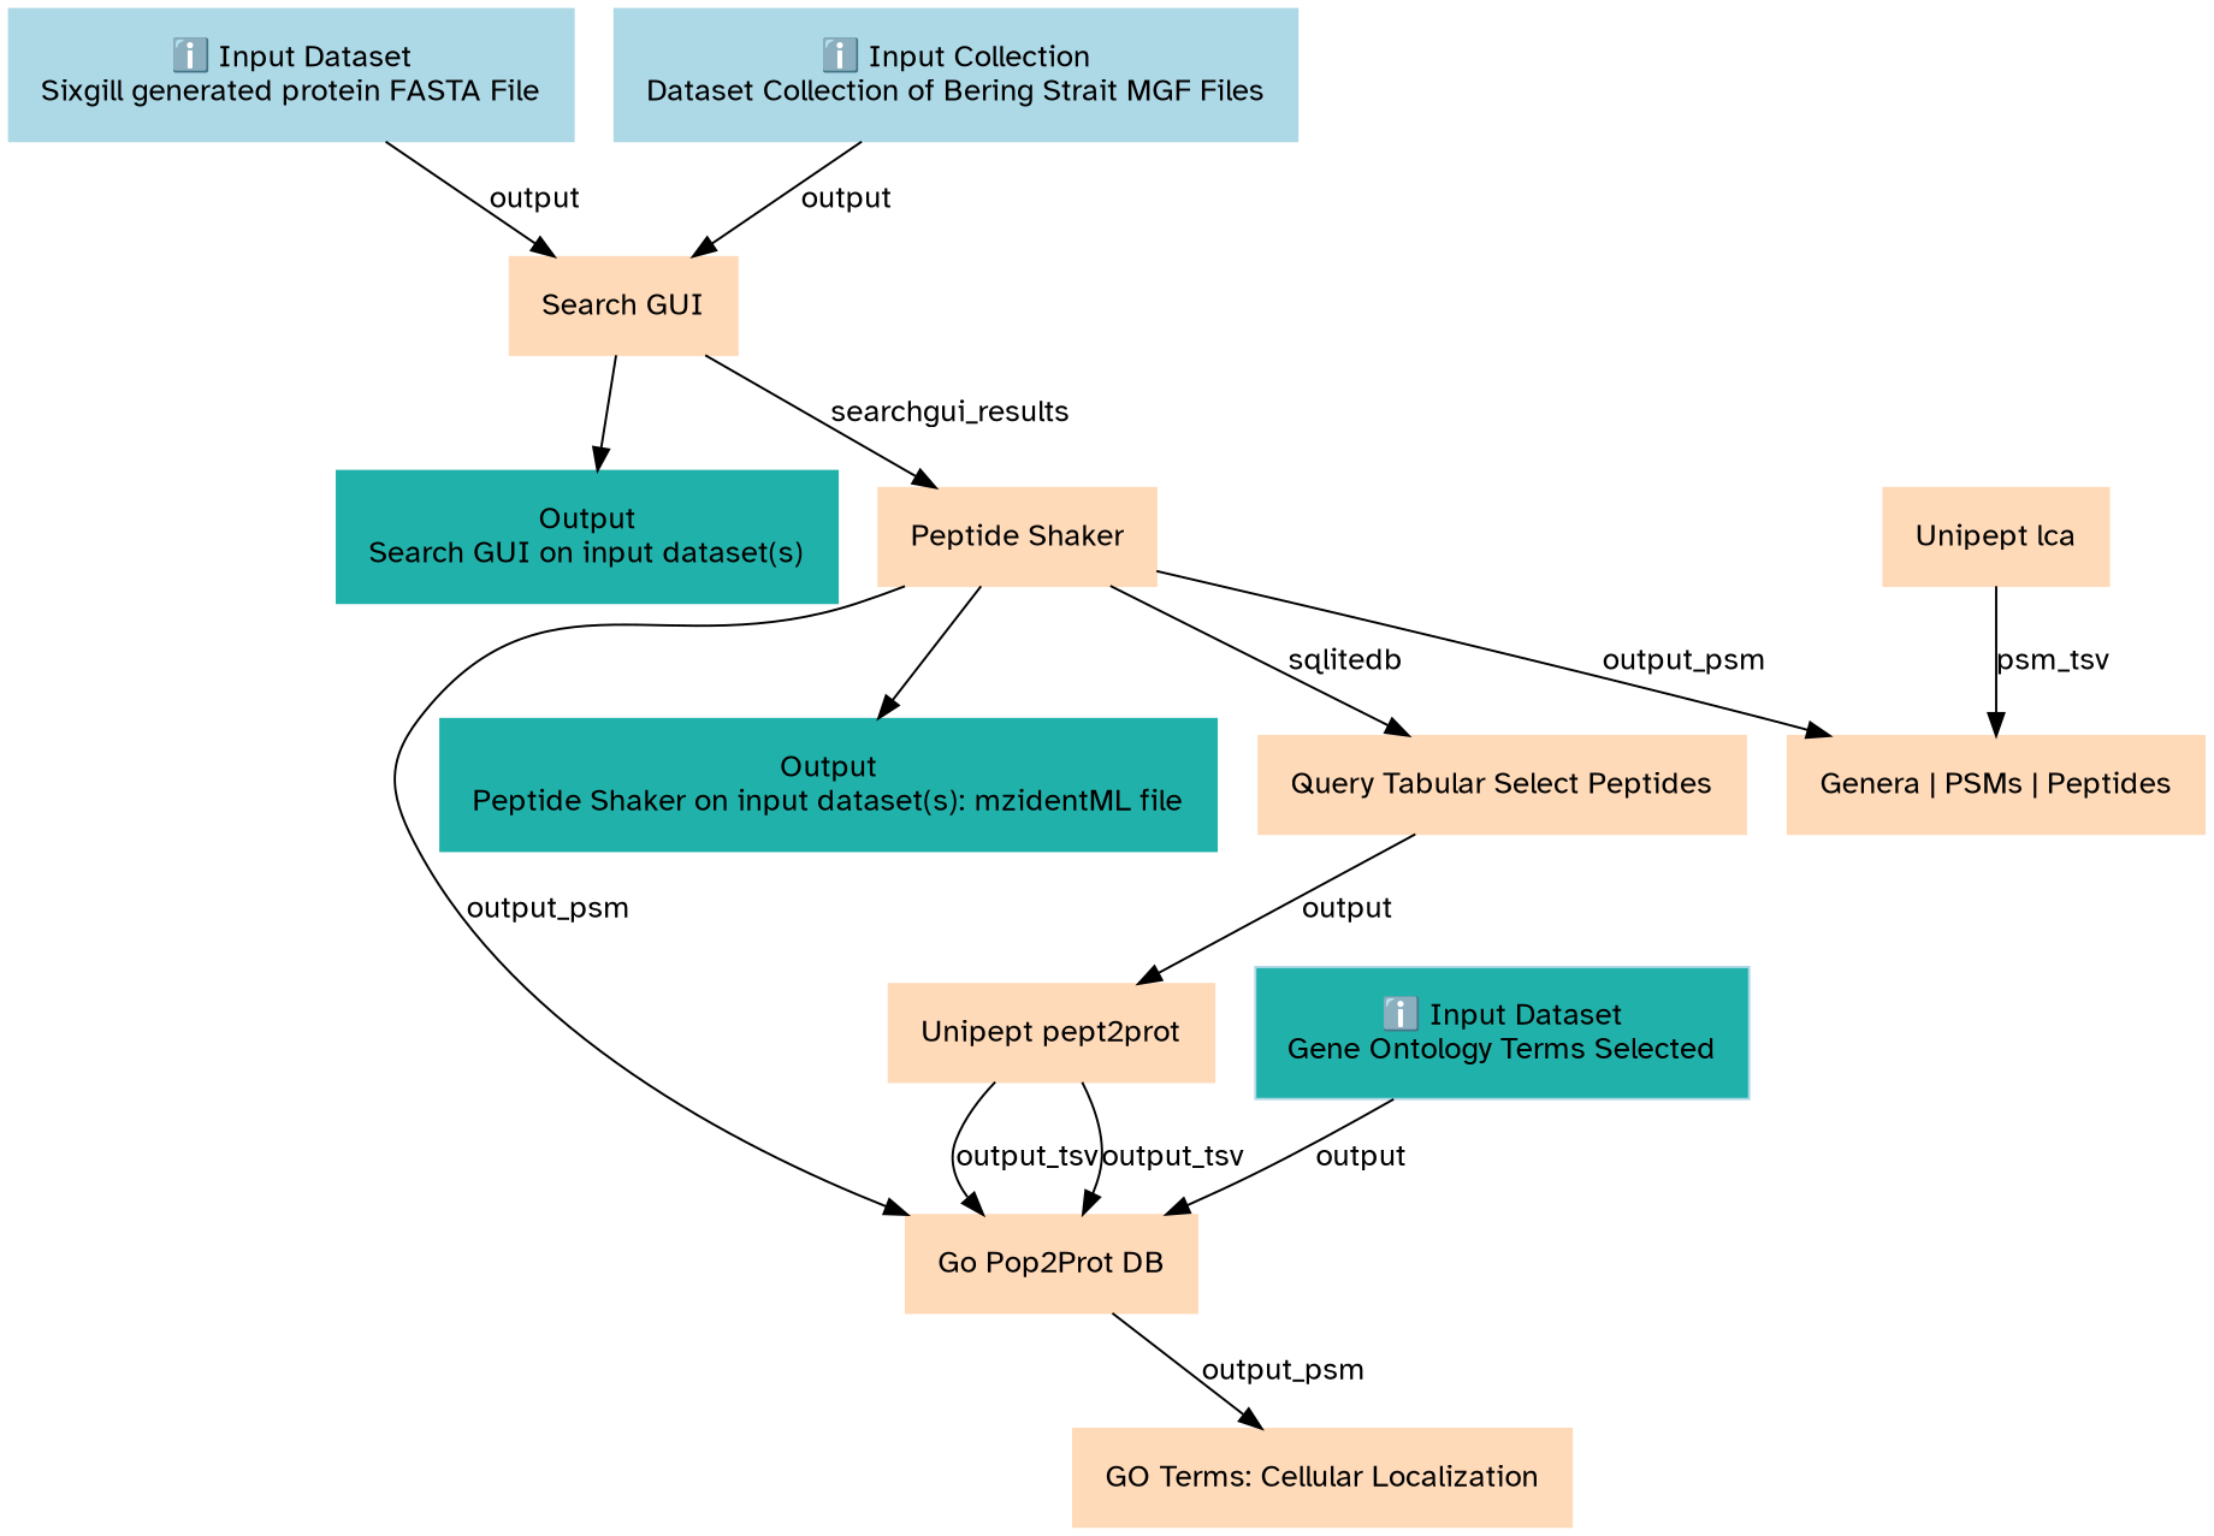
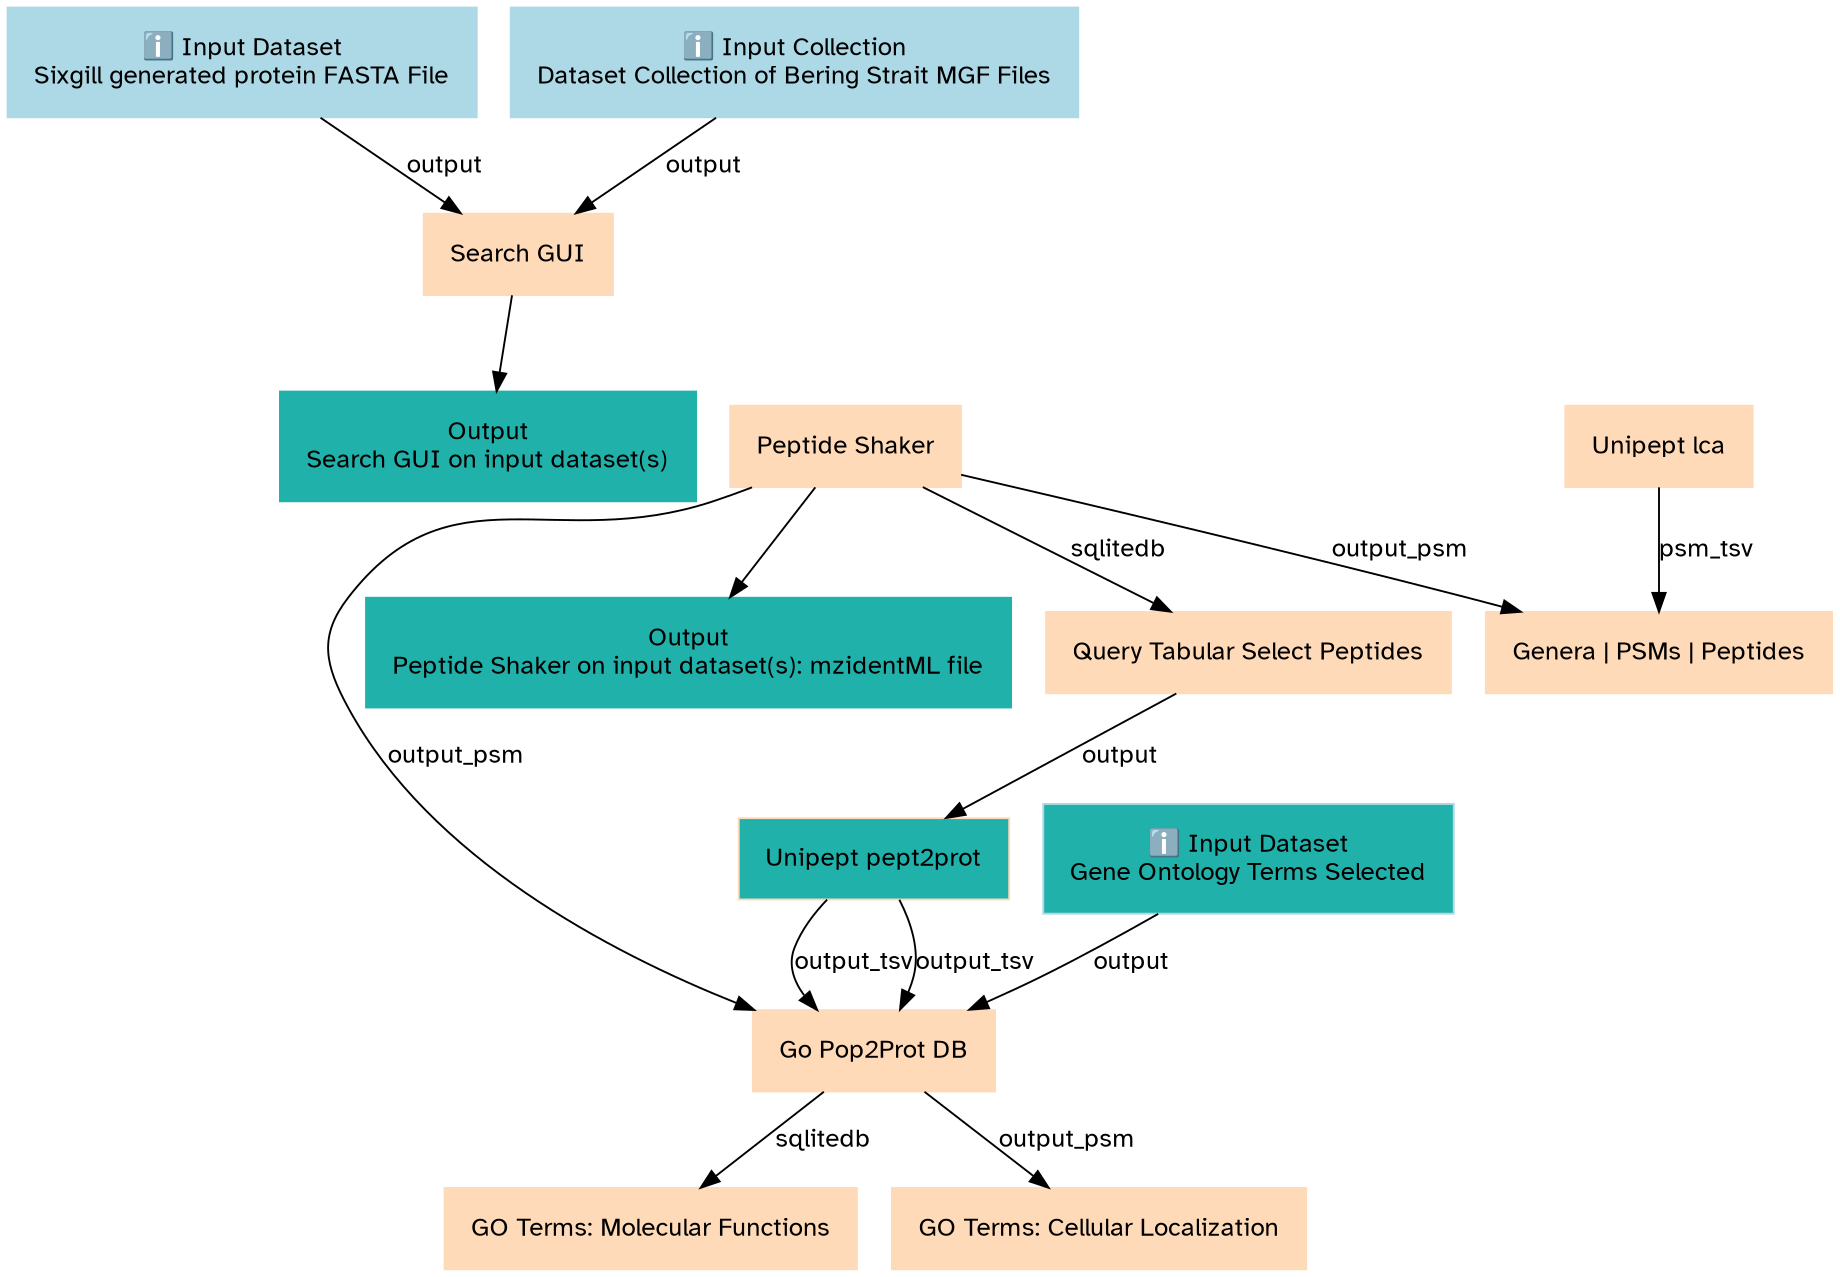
  digraph {
    node [color=peachpuff fontname="Atkinson Hyperlegible" margin="0.2,0.2" shape=box style=filled]
    edge [fontname="Atkinson Hyperlegible"]
    n1 [color=lightblue label="ℹ️ Input Dataset\nSixgill generated protein FASTA File"]
    n2 [label="Search GUI"]
    n3 [color=lightseagreen label="Output\nSearch GUI on input dataset(s)"]
    n4 [label="Peptide Shaker"]
    n5 [color=lightblue label="ℹ️ Input Collection\nDataset Collection of Bering Strait MGF Files"]
    n6 [color=lightblue fillcolor=lightseagreen label="ℹ️ Input Dataset\nGene Ontology Terms Selected"]
    n7 [label="Go Pop2Prot DB"]
+   n8 [label="GO Terms: Molecular Functions"]
    n9 [label="GO Terms: Cellular Localization"]
    n10 [color=lightseagreen label="Output\nPeptide Shaker on input dataset(s): mzidentML file"]
    n11 [label="Query Tabular Select Peptides"]
    n12 [label="Genera | PSMs | Peptides"]
-   n13 [label="Unipept pept2prot"]
+   n13 [label="Unipept pept2prot" fillcolor=lightseagreen]
    n14 [label="Unipept lca"]
    n1 -> n2 [label=output]
    n2 -> n3
-   n2 -> n4 [label=searchgui_results]
    n4 -> n7 [label=output_psm]
    n4 -> n10
    n4 -> n11 [label=sqlitedb]
    n4 -> n12 [label=output_psm]
    n5 -> n2 [label=output]
    n6 -> n7 [label=output]
+   n7 -> n8 [label=sqlitedb]
    n7 -> n9 [label=output_psm]
    n11 -> n13 [label=output]
    n13 -> n7 [label=output_tsv]
    n13 -> n7 [label=output_tsv]
    n14 -> n12 [label=psm_tsv]
  }
